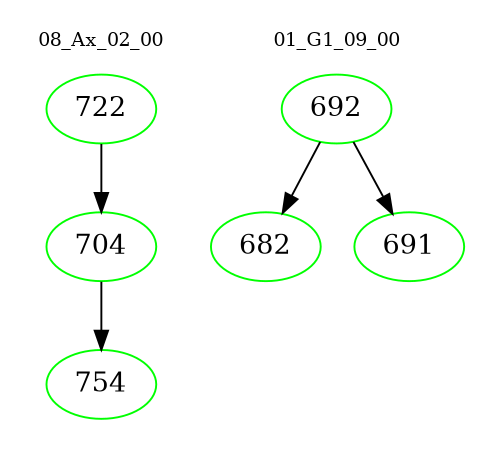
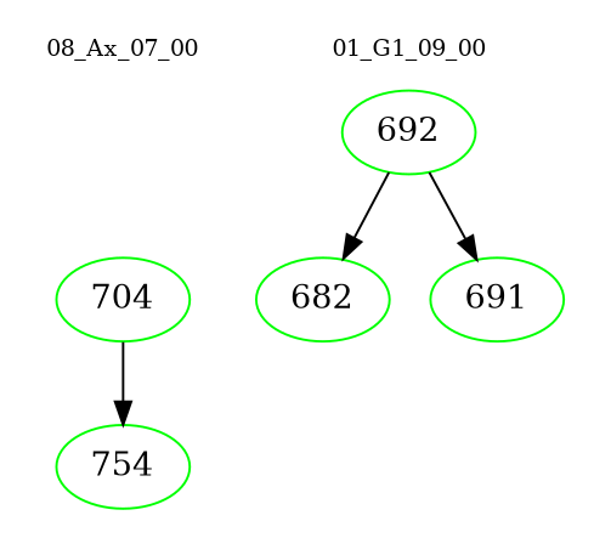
  digraph {
    node [color=green]
    edge [color=black]
-   n1 [label=722]
    n2 [label=704]
    n3 [label=754]
    n4 [label=692]
    n5 [label=682]
    n6 [label=691]
    subgraph cluster_1 {
      color=white
      fontsize=10
-     label="08_Ax_02_00"
-     n1
+     label="08_Ax_07_00"
      n2
      n3
    }
    subgraph cluster_2 {
      color=white
      fontsize=10
      label="01_G1_09_00"
      n4
      n5
      n6
    }
-   n1 -> n2
    n2 -> n3
    n4 -> n5
    n4 -> n6
  }
